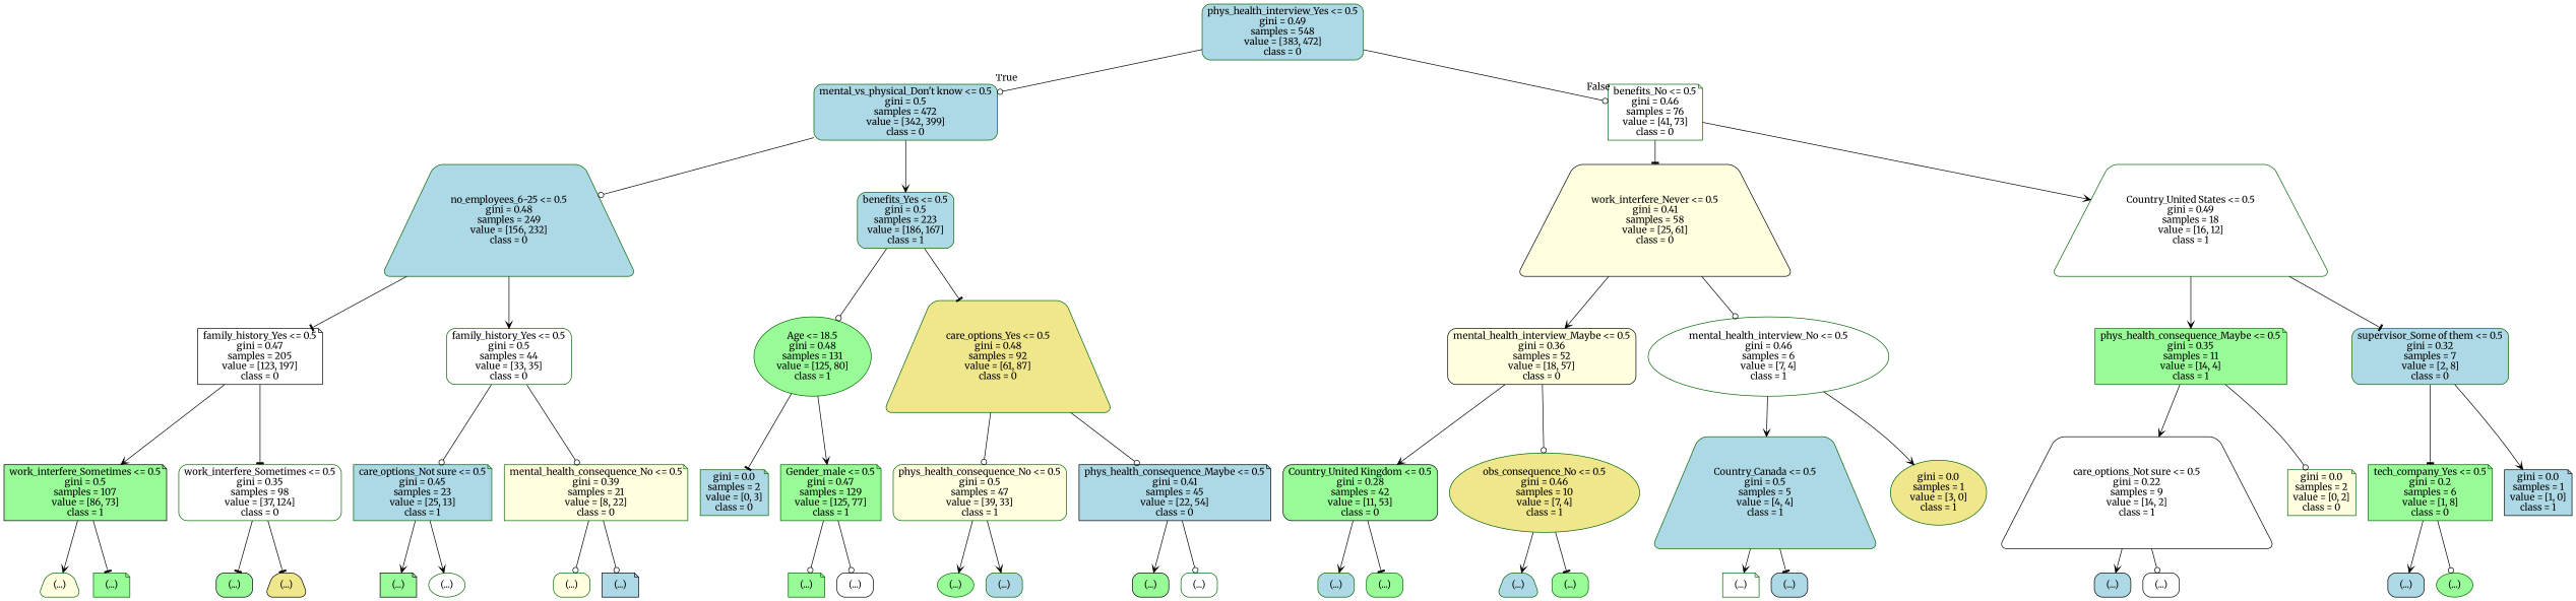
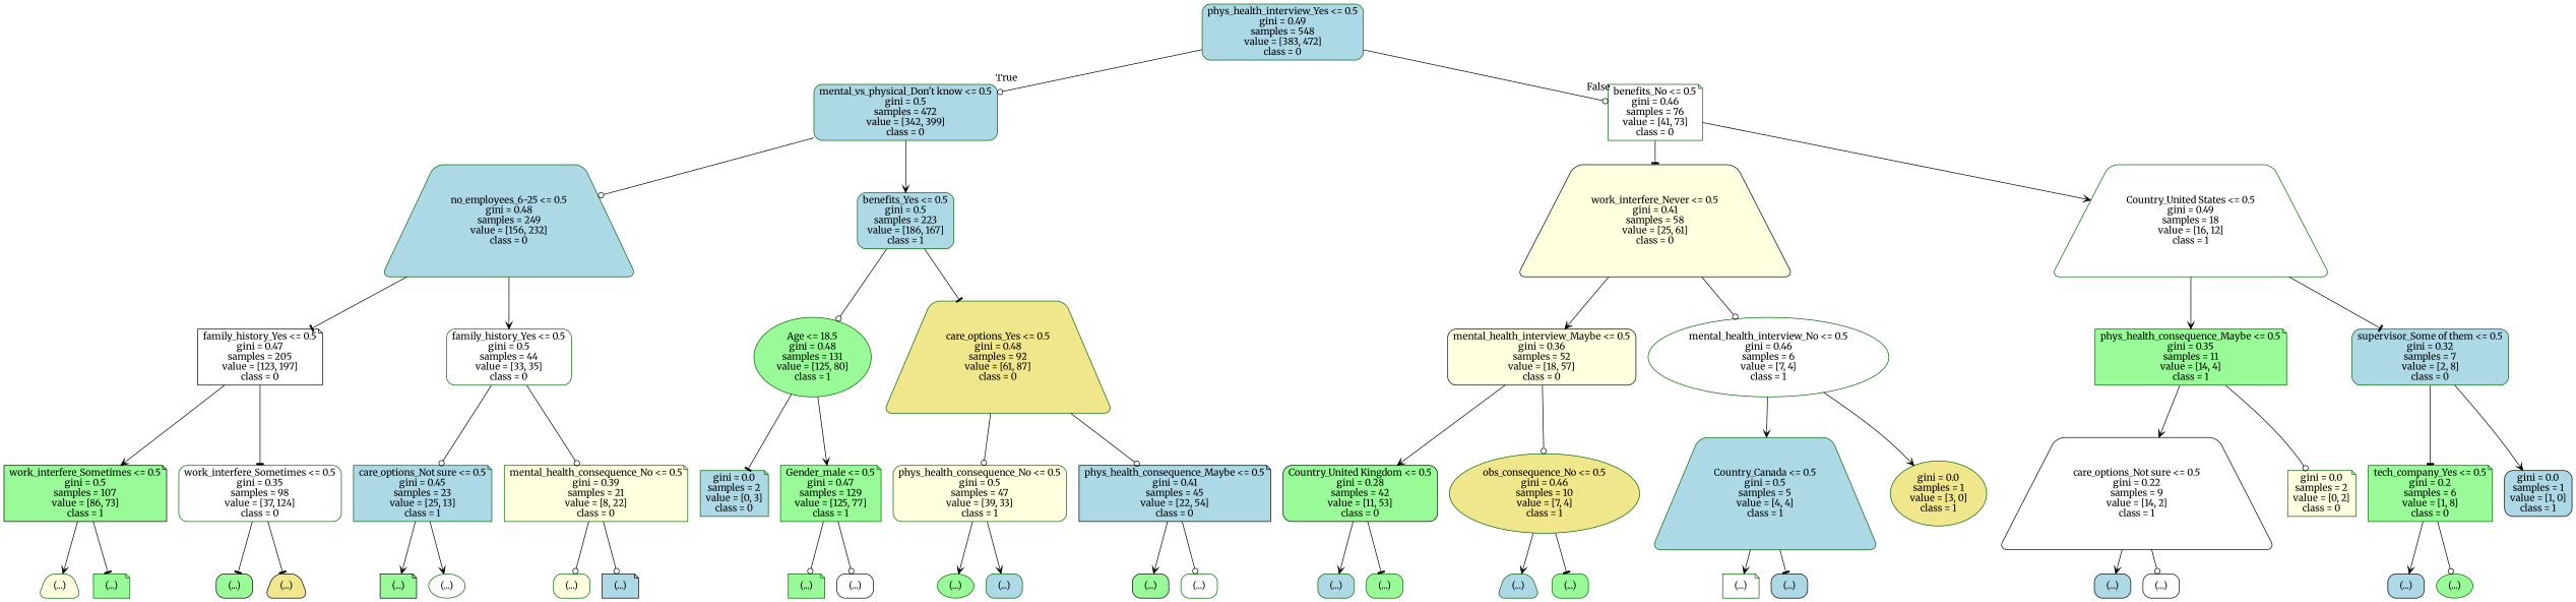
  digraph {
    fontname=Merriweather
    node [color=darkgreen fillcolor=lightblue fontname=Merriweather shape=box style="filled, rounded"]
    edge [arrowhead=vee fontname=Merriweather]
    n1 [label="phys_health_interview_Yes <= 0.5\ngini = 0.49\nsamples = 548\nvalue = [383, 472]\nclass = 0"]
    n2 [label="mental_vs_physical_Don't know <= 0.5\ngini = 0.5\nsamples = 472\nvalue = [342, 399]\nclass = 0"]
    n3 [fillcolor=white label="benefits_No <= 0.5\ngini = 0.46\nsamples = 76\nvalue = [41, 73]\nclass = 0" shape=note]
    n4 [label="no_employees_6-25 <= 0.5\ngini = 0.48\nsamples = 249\nvalue = [156, 232]\nclass = 0" shape=trapezium]
    n5 [label="benefits_Yes <= 0.5\ngini = 0.5\nsamples = 223\nvalue = [186, 167]\nclass = 1"]
    n6 [color=black fillcolor=lightyellow label="work_interfere_Never <= 0.5\ngini = 0.41\nsamples = 58\nvalue = [25, 61]\nclass = 0" shape=trapezium]
    n7 [fillcolor=white label="Country_United States <= 0.5\ngini = 0.49\nsamples = 18\nvalue = [16, 12]\nclass = 1" shape=trapezium]
    n8 [color=black fillcolor=white label="family_history_Yes <= 0.5\ngini = 0.47\nsamples = 205\nvalue = [123, 197]\nclass = 0" shape=note]
    n9 [fillcolor=white label="family_history_Yes <= 0.5\ngini = 0.5\nsamples = 44\nvalue = [33, 35]\nclass = 0"]
    n10 [fillcolor=palegreen label="Age <= 18.5\ngini = 0.48\nsamples = 131\nvalue = [125, 80]\nclass = 1" shape=ellipse]
    n11 [fillcolor=khaki label="care_options_Yes <= 0.5\ngini = 0.48\nsamples = 92\nvalue = [61, 87]\nclass = 0" shape=trapezium]
    n12 [color=black fillcolor=palegreen label="work_interfere_Sometimes <= 0.5\ngini = 0.5\nsamples = 107\nvalue = [86, 73]\nclass = 1" shape=note]
    n13 [fillcolor=white label="work_interfere_Sometimes <= 0.5\ngini = 0.35\nsamples = 98\nvalue = [37, 124]\nclass = 0"]
    n14 [label="care_options_Not sure <= 0.5\ngini = 0.45\nsamples = 23\nvalue = [25, 13]\nclass = 1" shape=note]
    n15 [fillcolor=lightyellow label="mental_health_consequence_No <= 0.5\ngini = 0.39\nsamples = 21\nvalue = [8, 22]\nclass = 0" shape=note]
    n16 [fillcolor=lightyellow label="(...)" shape=trapezium]
    n17 [fillcolor=palegreen label="(...)" shape=note]
    n18 [color=black fillcolor=palegreen label="(...)"]
    n19 [color=black fillcolor=khaki label="(...)" shape=trapezium]
    n20 [color=black fillcolor=palegreen label="(...)" shape=note]
    n21 [fillcolor=white label="(...)" shape=ellipse]
    n22 [fillcolor=lightyellow label="(...)"]
    n23 [color=black label="(...)" shape=note]
    n24 [label="gini = 0.0\nsamples = 2\nvalue = [0, 3]\nclass = 0" shape=note]
    n25 [fillcolor=palegreen label="Gender_male <= 0.5\ngini = 0.47\nsamples = 129\nvalue = [125, 77]\nclass = 1" shape=note]
    n26 [fillcolor=lightyellow label="phys_health_consequence_No <= 0.5\ngini = 0.5\nsamples = 47\nvalue = [39, 33]\nclass = 1"]
    n27 [color=black label="phys_health_consequence_Maybe <= 0.5\ngini = 0.41\nsamples = 45\nvalue = [22, 54]\nclass = 0" shape=note]
    n28 [fillcolor=palegreen label="(...)" shape=note]
    n29 [color=black fillcolor=white label="(...)"]
    n30 [fillcolor=palegreen label="(...)" shape=ellipse]
    n31 [label="(...)"]
    n32 [color=black fillcolor=palegreen label="(...)"]
    n33 [fillcolor=white label="(...)"]
    n34 [color=black fillcolor=lightyellow label="mental_health_interview_Maybe <= 0.5\ngini = 0.36\nsamples = 52\nvalue = [18, 57]\nclass = 0"]
    n35 [fillcolor=white label="mental_health_interview_No <= 0.5\ngini = 0.46\nsamples = 6\nvalue = [7, 4]\nclass = 1" shape=ellipse]
    n36 [fillcolor=palegreen label="phys_health_consequence_Maybe <= 0.5\ngini = 0.35\nsamples = 11\nvalue = [14, 4]\nclass = 1" shape=note]
    n37 [label="supervisor_Some of them <= 0.5\ngini = 0.32\nsamples = 7\nvalue = [2, 8]\nclass = 0"]
    n38 [color=black fillcolor=palegreen label="Country_United Kingdom <= 0.5\ngini = 0.28\nsamples = 42\nvalue = [11, 53]\nclass = 0"]
    n39 [fillcolor=khaki label="obs_consequence_No <= 0.5\ngini = 0.46\nsamples = 10\nvalue = [7, 4]\nclass = 1" shape=ellipse]
    n40 [label="Country_Canada <= 0.5\ngini = 0.5\nsamples = 5\nvalue = [4, 4]\nclass = 1" shape=trapezium]
    n41 [fillcolor=khaki label="gini = 0.0\nsamples = 1\nvalue = [3, 0]\nclass = 1" shape=ellipse]
    n42 [label="(...)"]
    n43 [fillcolor=palegreen label="(...)"]
    n44 [label="(...)" shape=trapezium]
    n45 [fillcolor=palegreen label="(...)"]
    n46 [fillcolor=white label="(...)" shape=note]
    n47 [color=black label="(...)"]
    n48 [color=black fillcolor=white label="care_options_Not sure <= 0.5\ngini = 0.22\nsamples = 9\nvalue = [14, 2]\nclass = 1" shape=trapezium]
    n49 [fillcolor=lightyellow label="gini = 0.0\nsamples = 2\nvalue = [0, 2]\nclass = 0" shape=note]
    n50 [fillcolor=palegreen label="tech_company_Yes <= 0.5\ngini = 0.2\nsamples = 6\nvalue = [1, 8]\nclass = 0" shape=note]
-   n51 [color=black label="gini = 0.0\nsamples = 1\nvalue = [1, 0]\nclass = 1" shape=note]
+   n51 [color=black label="gini = 0.0\nsamples = 1\nvalue = [1, 0]\nclass = 1"]
    n52 [color=black label="(...)"]
    n53 [color=black fillcolor=white label="(...)"]
    n54 [color=black label="(...)"]
    n55 [fillcolor=palegreen label="(...)" shape=ellipse]
    n1 -> n2 [arrowhead=odot headlabel=True labelangle=45 labeldistance=2.5]
    n1 -> n3 [arrowhead=odot headlabel=False labelangle=-45 labeldistance=2.5]
    n2 -> n4 [arrowhead=odot]
    n2 -> n5
    n3 -> n6 [arrowhead=tee]
    n3 -> n7
    n4 -> n8 [arrowhead=tee]
    n4 -> n9
    n5 -> n10 [arrowhead=odot]
    n5 -> n11 [arrowhead=tee]
    n6 -> n34
    n6 -> n35 [arrowhead=odot]
    n7 -> n36
    n7 -> n37 [arrowhead=tee]
    n8 -> n12
    n8 -> n13 [arrowhead=tee]
    n9 -> n14 [arrowhead=odot]
    n9 -> n15 [arrowhead=odot]
    n10 -> n24 [arrowhead=tee]
    n10 -> n25
    n11 -> n26 [arrowhead=odot]
    n11 -> n27 [arrowhead=odot]
    n12 -> n16
    n12 -> n17 [arrowhead=tee]
    n13 -> n18 [arrowhead=tee]
    n13 -> n19 [arrowhead=tee]
    n14 -> n20
    n14 -> n21
    n15 -> n22 [arrowhead=odot]
    n15 -> n23 [arrowhead=odot]
    n25 -> n28 [arrowhead=odot]
    n25 -> n29 [arrowhead=odot]
    n26 -> n30
    n26 -> n31
    n27 -> n32
    n27 -> n33 [arrowhead=odot]
    n34 -> n38
    n34 -> n39 [arrowhead=odot]
    n35 -> n40
    n35 -> n41
    n36 -> n48
    n36 -> n49 [arrowhead=odot]
    n37 -> n50 [arrowhead=tee]
    n37 -> n51
    n38 -> n42
    n38 -> n43 [arrowhead=tee]
    n39 -> n44
    n39 -> n45 [arrowhead=tee]
    n40 -> n46
    n40 -> n47 [arrowhead=tee]
    n48 -> n52
    n48 -> n53 [arrowhead=odot]
    n50 -> n54
    n50 -> n55 [arrowhead=odot]
  }
